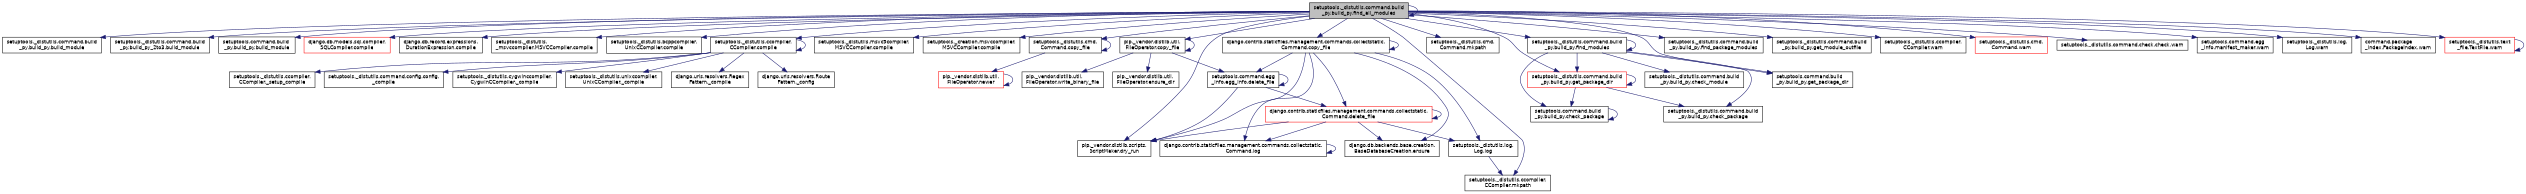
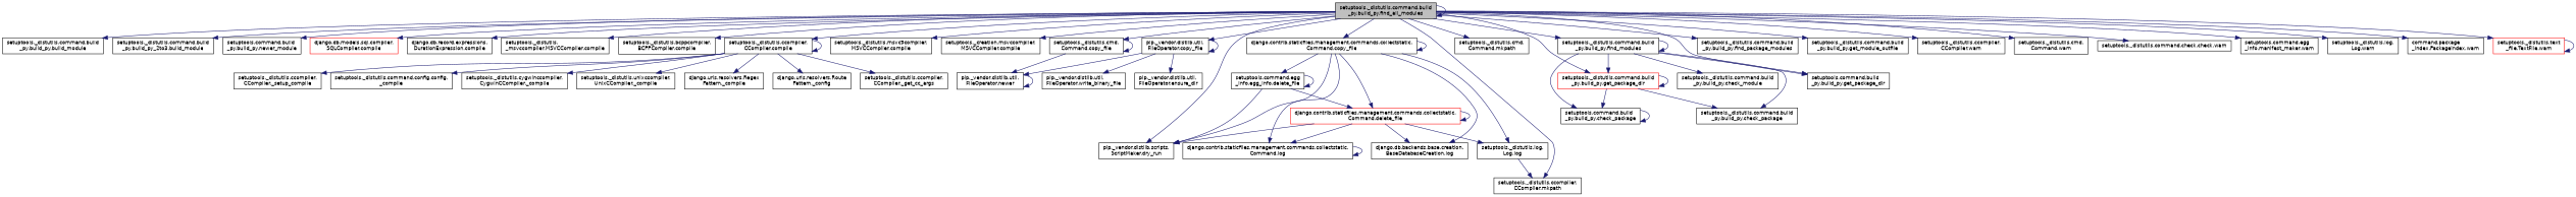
  digraph {
    rankdir=TB
    node [color=black fillcolor=white fontname=Helvetica fontsize=10 shape=record style=filled]
    edge [color=midnightblue fontname=Helvetica fontsize=10 labelfontname=Helvetica labelfontsize=10 style=solid]
    n1 [fillcolor=grey75 fontcolor=black height=0.2 label="setuptools._distutils.command.build\l_py.build_py.find_all_modules" width=0.4]
    n2 [height=0.2 label="setuptools._distutils.command.build\l_py.build_py.build_module" width=0.4]
    n3 [height=0.2 label="setuptools._distutils.command.build\l_py.build_py_2to3.build_module" width=0.4]
-   n4 [height=0.2 label="setuptools.command.build\l_py.build_py.build_module" width=0.4]
+   n4 [height=0.2 label="setuptools.command.build\l_py.build_py.newer_module" width=0.4]
    n5 [color=red height=0.2 label="django.db.models.sql.compiler.\lSQLCompiler.compile" width=0.4]
    n6 [height=0.2 label="django.db.record.expressions.\lDurationExpression.compile" width=0.4]
    n7 [height=0.2 label="setuptools._distutils.\l_msvccompiler.MSVCCompiler.compile" width=0.4]
-   n8 [height=0.2 label="setuptools._distutils.bcppcompiler.\lUnixCCompiler.compile" width=0.4]
+   n8 [height=0.2 label="setuptools._distutils.bcppcompiler.\lBCPPCompiler.compile" width=0.4]
    n9 [height=0.2 label="setuptools._distutils.ccompiler.\lCCompiler.compile" width=0.4]
    n10 [height=0.2 label="setuptools._distutils.msvc9compiler.\lMSVCCompiler.compile" width=0.4]
    n11 [height=0.2 label="setuptools._creation.msvccompiler.\lMSVCCompiler.compile" width=0.4]
    n12 [height=0.2 label="pip._vendor.distlib.util.\lFileOperator.copy_file" width=0.4]
    n13 [height=0.2 label="pip._vendor.distlib.scripts.\lScriptMaker.dry_run" width=0.4]
    n14 [height=0.2 label="setuptools._distutils.cmd.\lCommand.copy_file" width=0.4]
    n15 [height=0.2 label="django.contrib.staticfiles.management.commands.collectstatic.\lCommand.copy_file" width=0.4]
    n16 [height=0.2 label="setuptools._distutils.ccompiler.\lCCompiler.mkpath" width=0.4]
    n17 [height=0.2 label="setuptools._distutils.cmd.\lCommand.mkpath" width=0.4]
    n18 [height=0.2 label="setuptools._distutils.command.build\l_py.build_py.find_modules" width=0.4]
    n19 [color=red height=0.2 label="setuptools._distutils.command.build\l_py.build_py.get_package_dir" width=0.4]
    n20 [height=0.2 label="setuptools.command.build\l_py.build_py.get_package_dir" width=0.4]
    n21 [height=0.2 label="setuptools._distutils.command.build\l_py.build_py.find_package_modules" width=0.4]
    n22 [height=0.2 label="setuptools._distutils.command.build\l_py.build_py.get_module_outfile" width=0.4]
    n23 [height=0.2 label="setuptools._distutils.ccompiler.\lCCompiler.warn" width=0.4]
-   n24 [color=red height=0.2 label="setuptools._distutils.cmd.\lCommand.warn" width=0.4]
+   n24 [height=0.2 label="setuptools._distutils.cmd.\lCommand.warn" width=0.4]
    n25 [height=0.2 label="setuptools._distutils.command.check.check.warn" width=0.4]
    n26 [height=0.2 label="setuptools.command.egg\l_info.manifest_maker.warn" width=0.4]
    n27 [height=0.2 label="setuptools._distutils.log.\lLog.warn" width=0.4]
    n28 [height=0.2 label="command.package\l_index.PackageIndex.warn" width=0.4]
    n29 [color=red height=0.2 label="setuptools._distutils.text\l_file.TextFile.warn" width=0.4]
    n30 [height=0.2 label="setuptools._distutils.command.config.config.\l_compile" width=0.4]
    n31 [height=0.2 label="setuptools._distutils.cygwinccompiler.\lCygwinCCompiler._compile" width=0.4]
    n32 [height=0.2 label="setuptools._distutils.unixccompiler.\lUnixCCompiler._compile" width=0.4]
    n33 [height=0.2 label="django.urls.resolvers.Regex\lPattern._compile" width=0.4]
    n34 [height=0.2 label="django.urls.resolvers.Route\lPattern._config" width=0.4]
+   n35 [height=0.2 label="setuptools._distutils.ccompiler.\lCCompiler._get_cc_args" width=0.4]
    n36 [height=0.2 label="setuptools._distutils.ccompiler.\lCCompiler._setup_compile" width=0.4]
    n37 [height=0.2 label="pip._vendor.distlib.util.\lFileOperator.ensure_dir" width=0.4]
-   n38 [color=red height=0.2 label="pip._vendor.distlib.util.\lFileOperator.newer" width=0.4]
+   n38 [height=0.2 label="pip._vendor.distlib.util.\lFileOperator.newer" width=0.4]
    n39 [height=0.2 label="pip._vendor.distlib.util.\lFileOperator.write_binary_file" width=0.4]
    n40 [height=0.2 label="setuptools.command.egg\l_info.egg_info.delete_file" width=0.4]
    n41 [color=red height=0.2 label="django.contrib.staticfiles.management.commands.collectstatic.\lCommand.delete_file" width=0.4]
-   n42 [height=0.2 label="django.db.backends.base.creation.\lBaseDatabaseCreation.ensure" width=0.4]
+   n42 [height=0.2 label="django.db.backends.base.creation.\lBaseDatabaseCreation.log" width=0.4]
    n43 [height=0.2 label="django.contrib.staticfiles.management.commands.collectstatic.\lCommand.log" width=0.4]
    n44 [height=0.2 label="setuptools._distutils.log.\lLog.log" width=0.4]
    n45 [height=0.2 label="setuptools._distutils.command.build\l_py.build_py.check_module" width=0.4]
    n46 [height=0.2 label="setuptools._distutils.command.build\l_py.build_py.check_package" width=0.4]
    n47 [height=0.2 label="setuptools.command.build\l_py.build_py.check_package" width=0.4]
    n1 -> n1
    n1 -> n2
    n1 -> n3
    n1 -> n4
    n1 -> n5
    n1 -> n6
    n1 -> n7
    n1 -> n8
    n1 -> n9
    n1 -> n10
    n1 -> n11
    n1 -> n12
    n1 -> n13
    n1 -> n14
    n1 -> n15
    n1 -> n16
    n1 -> n17
    n1 -> n18
    n1 -> n19
    n1 -> n20
    n1 -> n21
    n1 -> n22
    n1 -> n23
    n1 -> n24
    n1 -> n25
    n1 -> n26
    n1 -> n27
    n1 -> n28
    n1 -> n29
    n9 -> n9
    n9 -> n30
    n9 -> n31
    n9 -> n32
    n9 -> n33
    n9 -> n34
+   n9 -> n35
    n9 -> n36
    n12 -> n12
    n12 -> n37
-   n12 -> n40
+   n12 -> n38
    n12 -> n39
    n14 -> n14
    n14 -> n38
    n15 -> n13
    n15 -> n15
    n15 -> n40
    n15 -> n41
    n15 -> n42
    n15 -> n43
    n15 -> n44
    n18 -> n18
    n18 -> n19
    n18 -> n20
    n18 -> n45
    n18 -> n46
    n18 -> n47
    n19 -> n19
    n19 -> n46
    n19 -> n47
    n29 -> n29
    n38 -> n38
    n40 -> n13
    n40 -> n40
    n40 -> n41
    n41 -> n13
    n41 -> n41
    n41 -> n42
    n41 -> n43
    n41 -> n44
    n43 -> n43
    n44 -> n16
    n47 -> n47
  }
